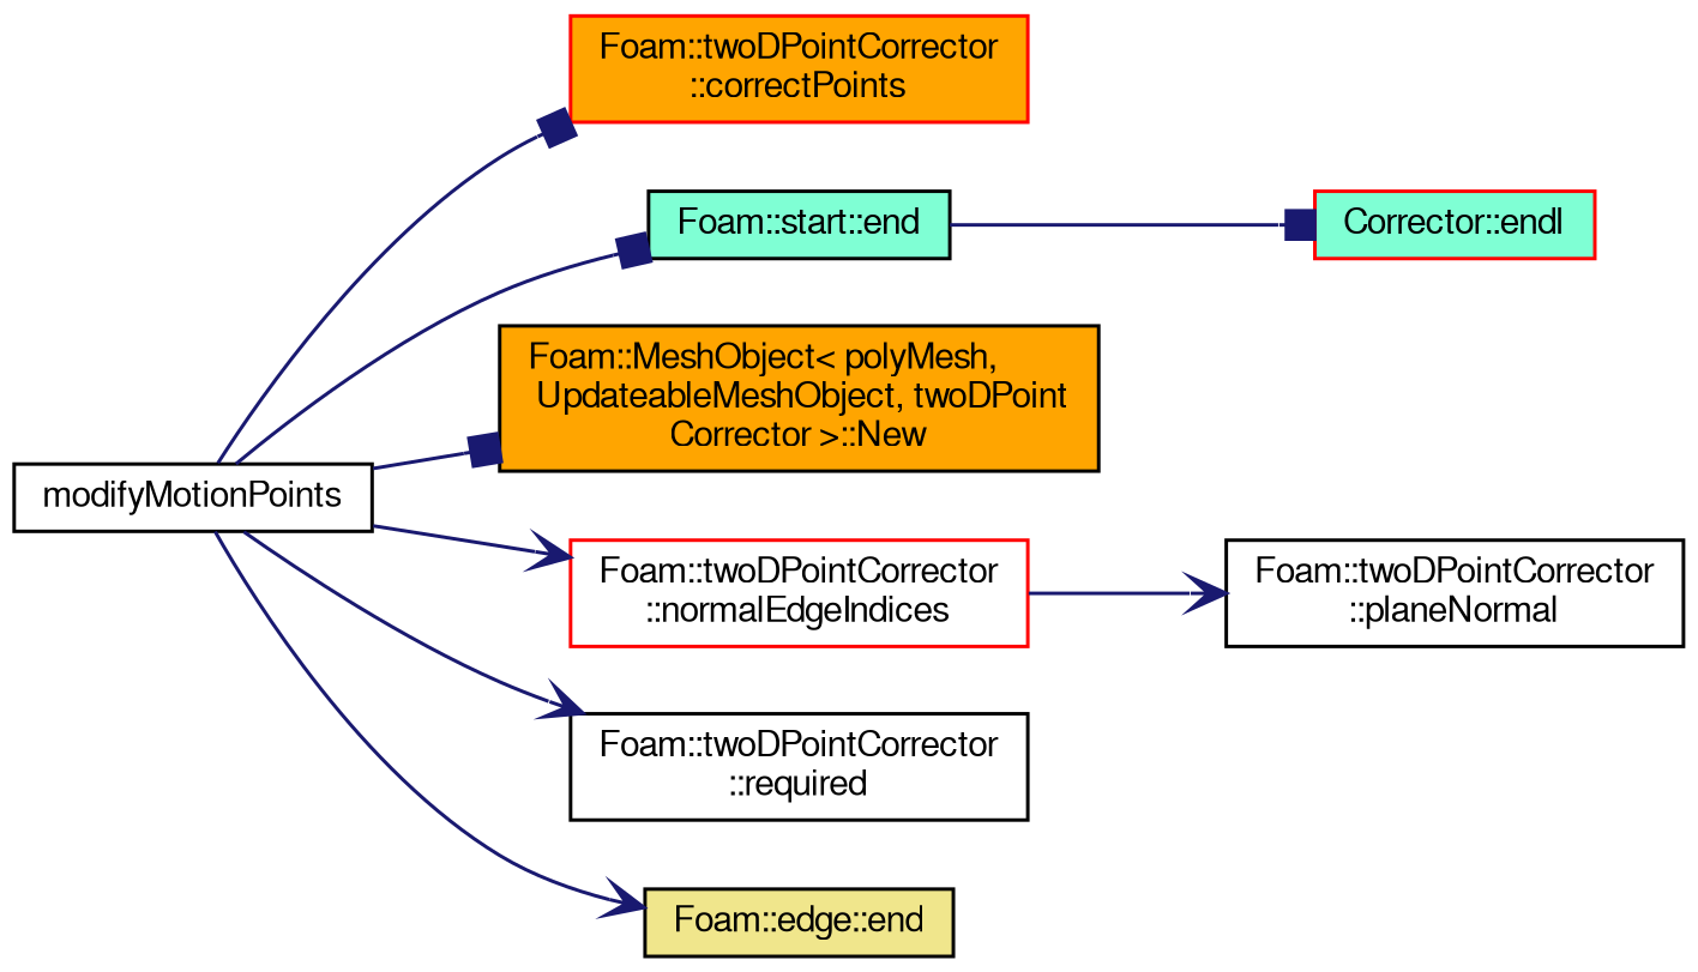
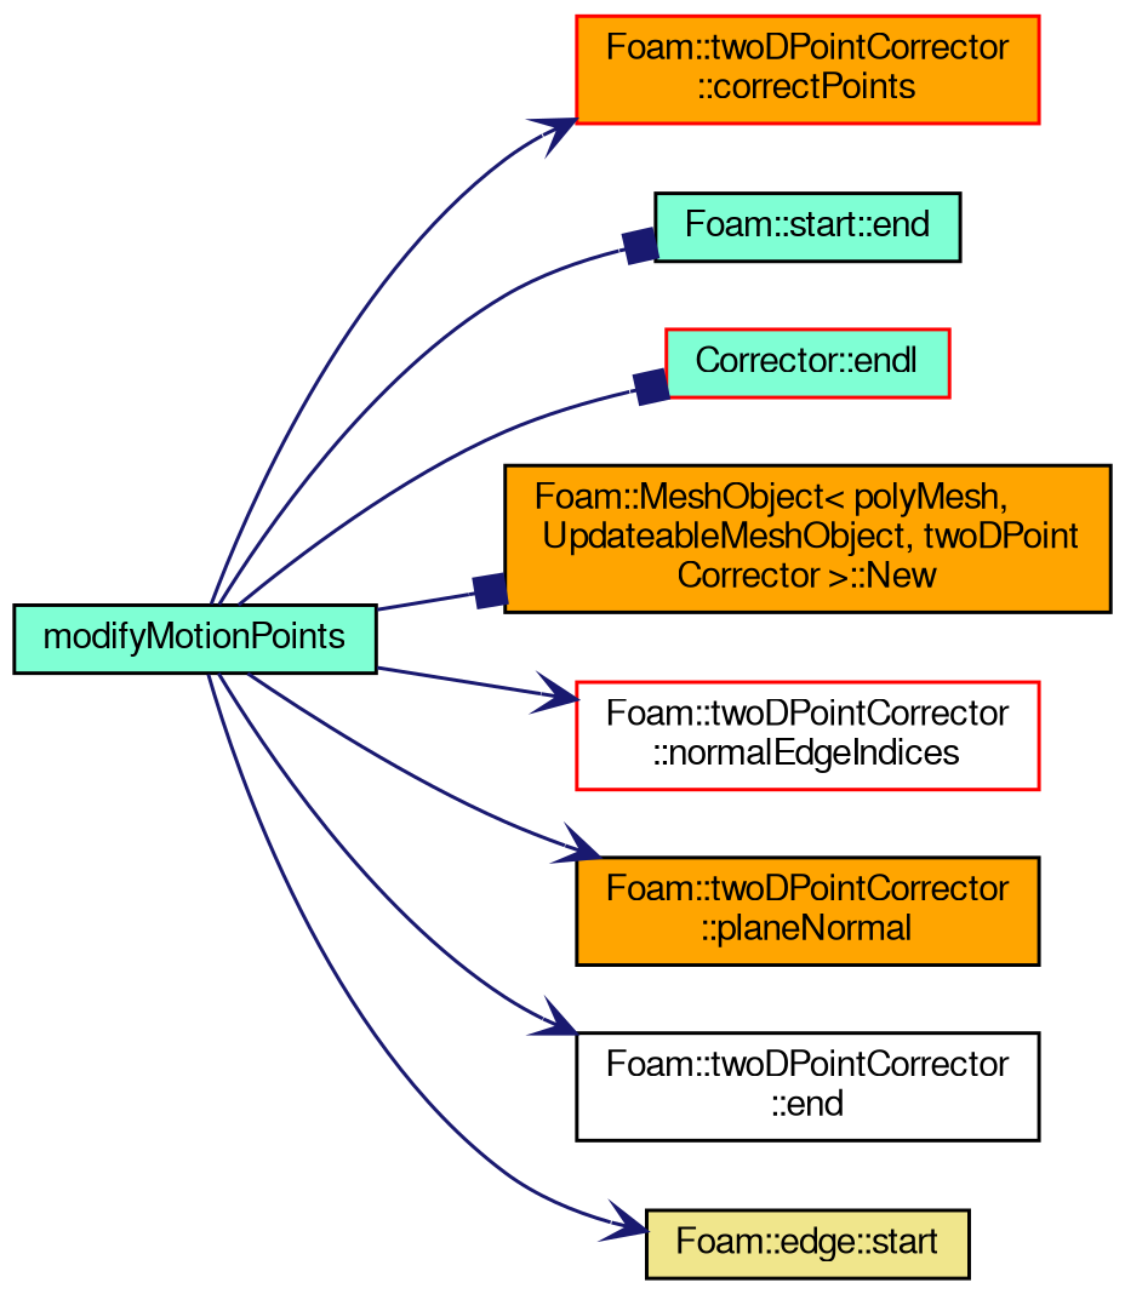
  digraph {
    rankdir=LR
    node [color=black fillcolor=aquamarine fontname=FreeSans fontsize=10 shape=record style=filled]
    edge [arrowhead=vee color=midnightblue fontname=FreeSans fontsize=10 labelfontname=FreeSans labelfontsize=10 style=solid]
-   n1 [fillcolor=white fontcolor=black height=0.2 label=modifyMotionPoints width=0.4]
+   n1 [fontcolor=black height=0.2 label=modifyMotionPoints width=0.4]
    n2 [color=red fillcolor=orange height=0.2 label="Foam::twoDPointCorrector\l::correctPoints" width=0.4]
    n3 [height=0.2 label="Foam::start::end" width=0.4]
    n4 [color=red height=0.2 label="Corrector::endl" width=0.4]
    n5 [fillcolor=orange height=0.2 label="Foam::MeshObject\< polyMesh,\l UpdateableMeshObject, twoDPoint\lCorrector \>::New" width=0.4]
    n6 [color=red fillcolor=white height=0.2 label="Foam::twoDPointCorrector\l::normalEdgeIndices" width=0.4]
-   n7 [fillcolor=white height=0.2 label="Foam::twoDPointCorrector\l::planeNormal" width=0.4]
-   n8 [fillcolor=white height=0.2 label="Foam::twoDPointCorrector\l::required" width=0.4]
-   n9 [fillcolor=khaki height=0.2 label="Foam::edge::end" width=0.4]
-   n1 -> n2 [arrowhead=box]
+   n7 [fillcolor=orange height=0.2 label="Foam::twoDPointCorrector\l::planeNormal" width=0.4]
+   n8 [fillcolor=white height=0.2 label="Foam::twoDPointCorrector\l::end" width=0.4]
+   n9 [fillcolor=khaki height=0.2 label="Foam::edge::start" width=0.4]
+   n1 -> n2
    n1 -> n3 [arrowhead=box]
-   n3 -> n4 [arrowhead=box]
+   n1 -> n4 [arrowhead=box]
    n1 -> n5 [arrowhead=box]
    n1 -> n6
-   n6 -> n7
+   n1 -> n7
    n1 -> n8
    n1 -> n9
  }
